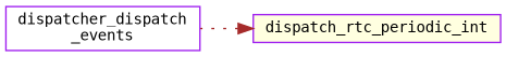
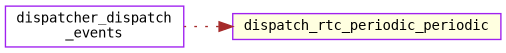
  digraph {
    rankdir=RL
    fontname="DejaVu Sans Mono"
    node [color=purple fontname="DejaVu Sans Mono" fontsize=10 shape=record style=filled]
-   n1 [fillcolor=lightyellow fontcolor=black height=0.2 label=dispatch_rtc_periodic_int width=0.4]
+   n1 [fillcolor=lightyellow fontcolor=black height=0.2 label=dispatch_rtc_periodic_periodic width=0.4]
    n2 [fillcolor=white height=0.2 label="dispatcher_dispatch\l_events" width=0.4]
    n1 -> n2 [color=brown dir=back fontname="DejaVu Sans Mono" fontsize=10 labelfontname=Helvetica labelfontsize=10 style=dotted]
  }
